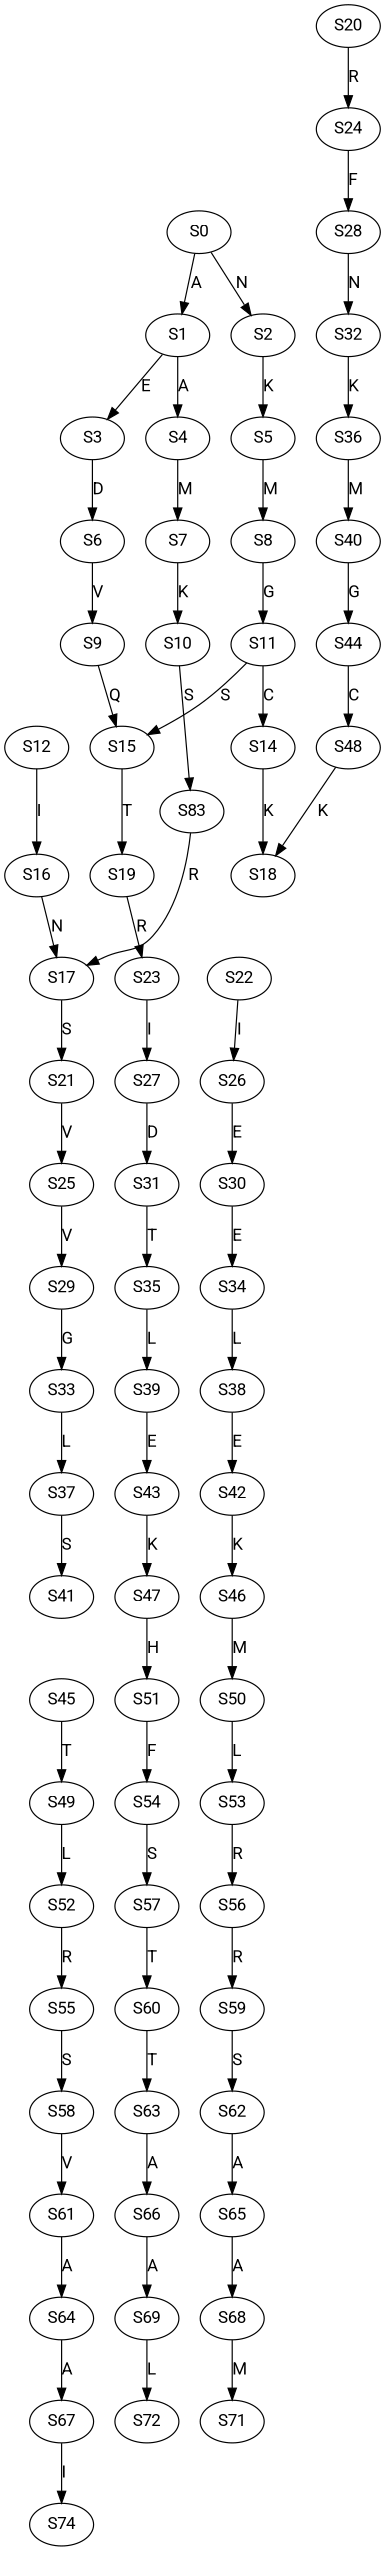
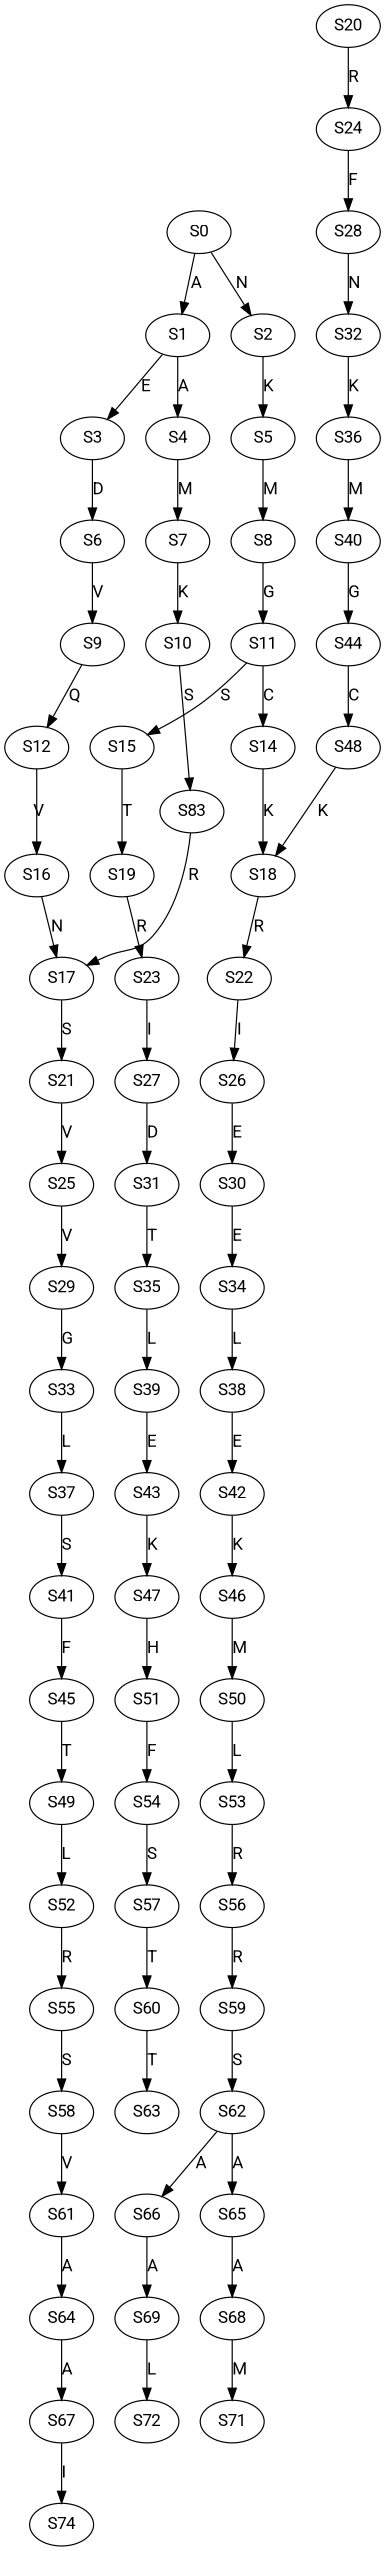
  strict digraph {
    fontname=Roboto
    node [fontname=Roboto]
    edge [fontname=Roboto]
    S0
    S1
    S2
    S3
    S4
    S5
    S6
    S7
    S8
    S9
    S10
    S11
    S12
    n14 [label=S83]
    S14
    S15
    S16
    S17
    S18
    S19
    S21
    S22
    S23
    S20
    S24
    S25
    S26
    S27
    S28
    S29
    S30
    S31
    S32
    S33
    S34
    S35
    S36
    S37
    S38
    S39
    S40
    S41
    S42
    S43
    S44
    S45
    S46
    S47
    S48
    S49
    S50
    S51
    S52
    S53
    S54
    S55
    S56
    S57
    S58
    S59
    S60
    S61
    S62
    S63
    S64
    S65
    S66
    S67
    S68
    S69
    n71 [label=S74]
    S71
    S72
    S0 -> S1 [label=A]
    S0 -> S2 [label=N]
    S1 -> S3 [label=E]
    S1 -> S4 [label=A]
    S2 -> S5 [label=K]
    S3 -> S6 [label=D]
    S4 -> S7 [label=M]
    S5 -> S8 [label=M]
    S6 -> S9 [label=V]
    S7 -> S10 [label=K]
    S8 -> S11 [label=G]
-   S9 -> S15 [label=Q]
+   S9 -> S12 [label=Q]
    S10 -> n14 [label=S]
    S11 -> S14 [label=C]
    S11 -> S15 [label=S]
-   S12 -> S16 [label=I]
+   S12 -> S16 [label=V]
    n14 -> S17 [label=R]
    S14 -> S18 [label=K]
    S15 -> S19 [label=T]
    S16 -> S17 [label=N]
    S17 -> S21 [label=S]
+   S18 -> S22 [label=R]
    S19 -> S23 [label=R]
    S21 -> S25 [label=V]
    S22 -> S26 [label=I]
    S23 -> S27 [label=I]
    S20 -> S24 [label=R]
    S24 -> S28 [label=F]
    S25 -> S29 [label=V]
    S26 -> S30 [label=E]
    S27 -> S31 [label=D]
    S28 -> S32 [label=N]
    S29 -> S33 [label=G]
    S30 -> S34 [label=E]
    S31 -> S35 [label=T]
    S32 -> S36 [label=K]
    S33 -> S37 [label=L]
    S34 -> S38 [label=L]
    S35 -> S39 [label=L]
    S36 -> S40 [label=M]
    S37 -> S41 [label=S]
    S38 -> S42 [label=E]
    S39 -> S43 [label=E]
    S40 -> S44 [label=G]
+   S41 -> S45 [label=F]
    S42 -> S46 [label=K]
    S43 -> S47 [label=K]
    S44 -> S48 [label=C]
    S45 -> S49 [label=T]
    S46 -> S50 [label=M]
    S47 -> S51 [label=H]
    S48 -> S18 [label=K]
    S49 -> S52 [label=L]
    S50 -> S53 [label=L]
    S51 -> S54 [label=F]
    S52 -> S55 [label=R]
    S53 -> S56 [label=R]
    S54 -> S57 [label=S]
    S55 -> S58 [label=S]
    S56 -> S59 [label=R]
    S57 -> S60 [label=T]
    S58 -> S61 [label=V]
    S59 -> S62 [label=S]
    S60 -> S63 [label=T]
    S61 -> S64 [label=A]
    S62 -> S65 [label=A]
-   S63 -> S66 [label=A]
+   S62 -> S66 [label=A]
    S64 -> S67 [label=A]
    S65 -> S68 [label=A]
    S66 -> S69 [label=A]
    S67 -> n71 [label=I]
    S68 -> S71 [label=M]
    S69 -> S72 [label=L]
  }
